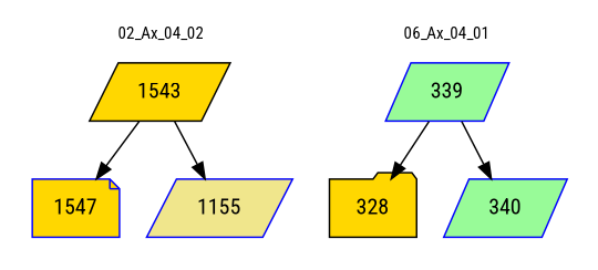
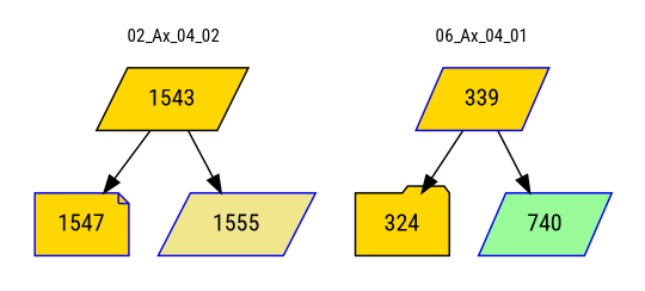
  digraph {
    fontname="Roboto Condensed"
    node [color=blue fillcolor=gold fontname="Roboto Condensed" shape=parallelogram style=filled]
    edge [color=black fontname="Roboto Condensed"]
    n1 [color=black label=1543]
    n2 [label=1547 shape=note]
-   n3 [fillcolor=khaki label=1155]
-   n4 [fillcolor=palegreen label=339]
-   n5 [color=black label=328 shape=folder]
-   n6 [fillcolor=palegreen label=340]
+   n3 [fillcolor=khaki label=1555]
+   n4 [label=339]
+   n5 [color=black label=324 shape=folder]
+   n6 [fillcolor=palegreen label=740]
    subgraph cluster_1 {
      color=white
      fontsize=10
      label="02_Ax_04_02"
      n1
      n2
      n3
    }
    subgraph cluster_2 {
      color=white
      fontsize=10
      label="06_Ax_04_01"
      n4
      n5
      n6
    }
    n1 -> n2
    n1 -> n3
    n4 -> n5
    n4 -> n6
  }
